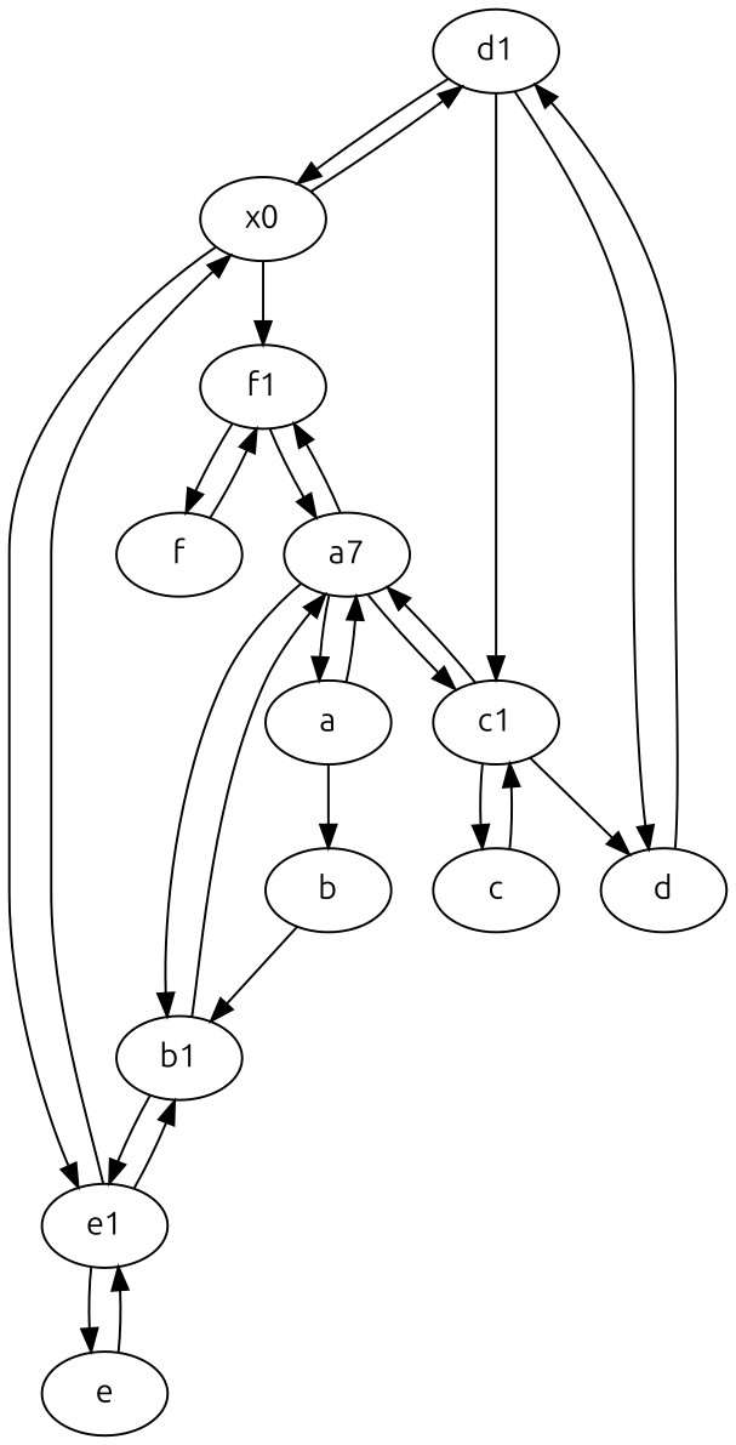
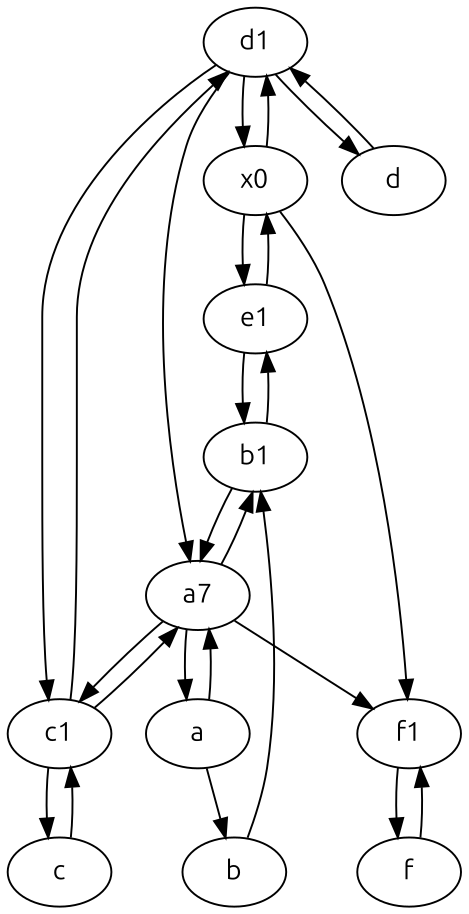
  digraph {
    fontname=Ubuntu
    node [fontname=Ubuntu]
    edge [fontname=Ubuntu]
    d1
    x0
    d
    c1
    e1
    f1
    n7 [label=a7]
    c
    b1
-   e
    f
    b
    a
    d1 -> x0
    d1 -> d
    d1 -> c1
    x0 -> d1
    x0 -> e1
    x0 -> f1
    d -> d1
-   c1 -> d
+   c1 -> d1
    c1 -> n7
    c1 -> c
    e1 -> x0
    e1 -> b1
-   e1 -> e
-   f1 -> n7
+   d1 -> n7
    f1 -> f
    n7 -> c1
    n7 -> f1
    n7 -> b1
    n7 -> a
    c -> c1
    b1 -> e1
    b1 -> n7
-   e -> e1
    f -> f1
    b -> b1
    a -> n7
    a -> b
  }
